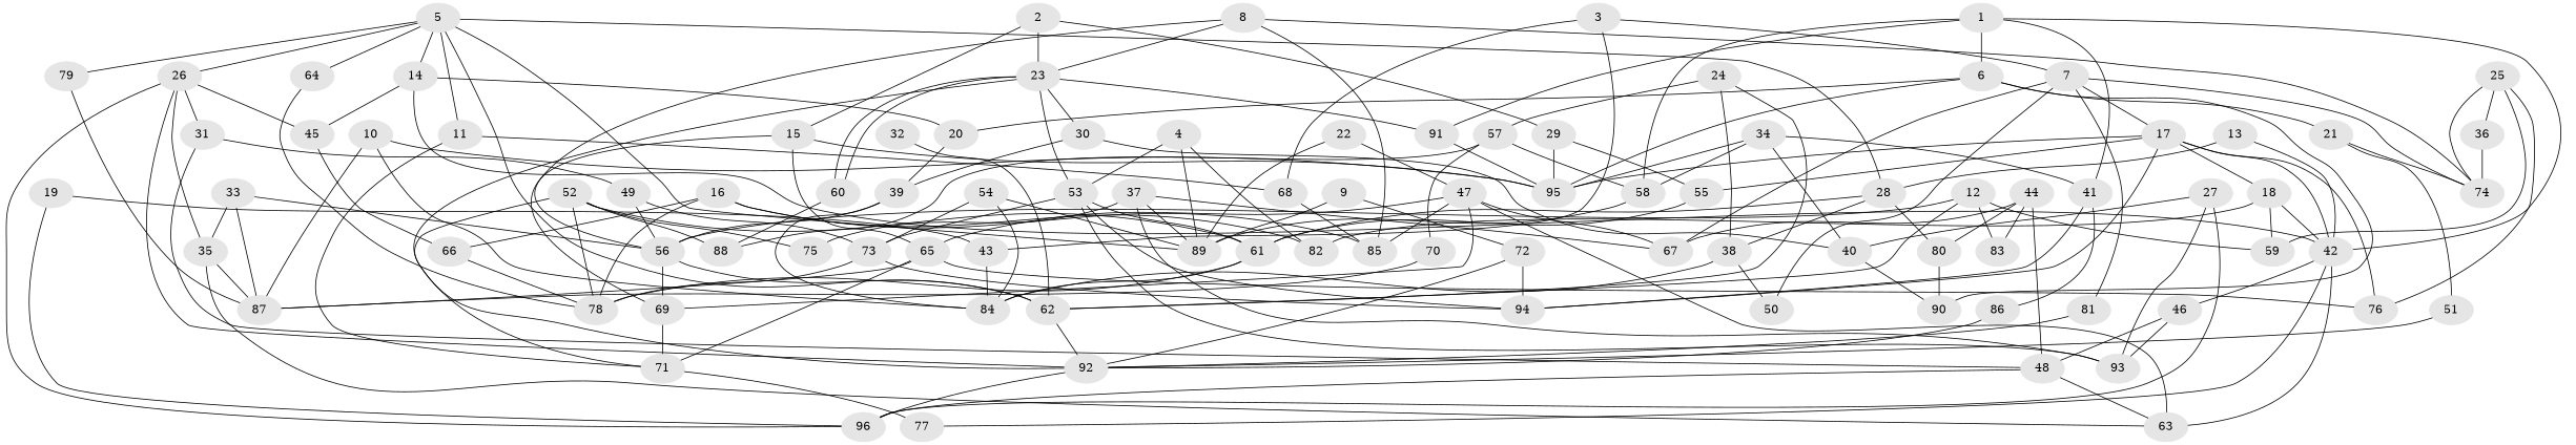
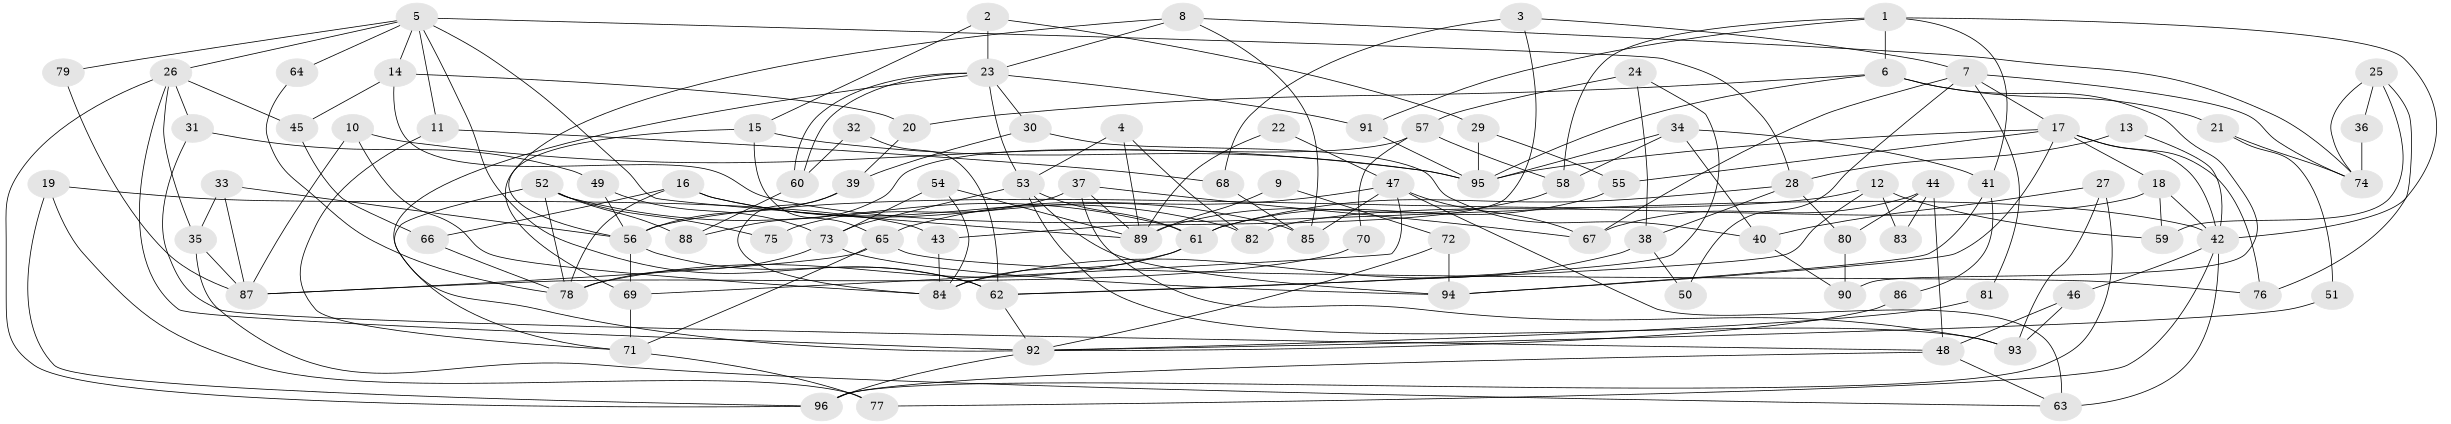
  graph {
    node [color=gray90 style=filled]
    1
    6
    41
    42
    58
    91
    20
    21
    90
    95
    94
    86
    77
    63
    46
    89
    2
    15
    23
    29
    65
    69
    53
    30
    60
    92
    55
    3
    7
    43
    68
    17
    50
    67
    74
    81
    84
    85
    4
    82
    93
    61
    73
    5
    11
    14
    26
    28
    62
    64
    79
    71
    45
    96
    31
    35
    38
    80
    78
    87
    39
    51
    18
    76
    8
    56
    9
    72
    10
    12
    59
    83
    13
    32
    66
    16
    19
    22
    47
    40
    88
    24
    57
    70
    25
    36
    48
    49
    27
    33
    34
    37
    75
    44
    52
    54
    1 -- 6
    1 -- 41
    1 -- 42
    1 -- 58
    1 -- 91
    6 -- 20
    6 -- 21
    6 -- 90
    6 -- 95
    41 -- 94
    41 -- 86
    42 -- 77
    42 -- 63
    42 -- 46
    58 -- 89
    91 -- 95
    20 -- 39
    21 -- 74
    21 -- 51
    86 -- 92
    46 -- 93
    46 -- 48
    2 -- 15
    2 -- 23
    2 -- 29
    15 -- 95
    15 -- 65
    15 -- 69
    23 -- 91
    23 -- 53
    23 -- 30
    23 -- 60
    23 -- 60
    23 -- 92
    29 -- 95
    29 -- 55
    65 -- 71
    65 -- 87
    65 -- 76
    69 -- 71
    53 -- 94
    53 -- 93
    53 -- 61
    53 -- 73
    30 -- 39
    30 -- 40
    60 -- 88
    92 -- 96
    55 -- 61
    3 -- 7
    3 -- 43
    3 -- 68
    7 -- 17
    7 -- 50
    7 -- 67
    7 -- 74
    7 -- 81
    43 -- 84
    68 -- 85
    17 -- 42
    17 -- 95
    17 -- 94
    17 -- 55
    17 -- 18
    17 -- 76
    81 -- 92
    4 -- 89
    4 -- 53
    4 -- 82
    61 -- 84
    61 -- 78
    73 -- 94
    73 -- 78
    5 -- 89
    5 -- 11
    5 -- 14
    5 -- 26
    5 -- 28
    5 -- 62
    5 -- 64
    5 -- 79
    11 -- 68
    11 -- 71
    14 -- 42
    14 -- 20
    14 -- 45
    26 -- 92
    26 -- 45
    26 -- 96
    26 -- 31
    26 -- 35
    28 -- 61
    28 -- 38
    28 -- 80
    62 -- 92
    64 -- 78
    79 -- 87
    71 -- 77
    45 -- 66
    31 -- 48
    31 -- 49
    35 -- 63
    35 -- 87
    38 -- 50
    38 -- 84
    80 -- 90
    39 -- 84
    39 -- 56
    51 -- 92
    18 -- 42
    18 -- 82
    18 -- 59
    8 -- 23
    8 -- 74
    8 -- 85
    8 -- 56
    56 -- 69
    56 -- 62
    9 -- 89
    9 -- 72
    72 -- 94
    72 -- 92
    10 -- 95
    10 -- 84
    10 -- 87
    12 -- 62
    12 -- 56
    12 -- 59
    12 -- 83
    13 -- 42
    13 -- 28
+   32 -- 60
    32 -- 62
    66 -- 78
    16 -- 85
    16 -- 82
    16 -- 78
    16 -- 66
+   19 -- 77
    19 -- 43
    19 -- 96
    22 -- 89
    22 -- 47
    47 -- 63
    47 -- 65
    47 -- 69
    47 -- 67
    47 -- 85
    40 -- 90
    24 -- 62
    24 -- 38
    24 -- 57
    57 -- 58
    57 -- 88
    57 -- 70
    70 -- 87
    25 -- 74
    25 -- 76
    25 -- 59
    25 -- 36
    36 -- 74
    48 -- 63
    48 -- 96
    49 -- 73
    49 -- 56
    27 -- 93
    27 -- 96
    27 -- 40
    33 -- 35
    33 -- 87
    33 -- 56
    34 -- 41
    34 -- 58
    34 -- 95
    34 -- 40
    37 -- 89
    37 -- 67
    37 -- 93
    37 -- 75
    44 -- 67
    44 -- 80
    44 -- 83
    44 -- 48
    52 -- 61
    52 -- 71
    52 -- 78
    52 -- 88
    52 -- 75
    54 -- 89
    54 -- 84
    54 -- 73
  }
